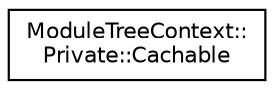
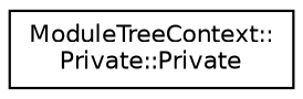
  digraph {
    rankdir=LR
-   n1 [color=black fillcolor=white fontname=Helvetica fontsize=10 height=0.2 label="ModuleTreeContext::\lPrivate::Cachable" shape=record style=filled width=0.4]
+   n1 [color=black fillcolor=white fontname=Helvetica fontsize=10 height=0.2 label="ModuleTreeContext::\lPrivate::Private" shape=record style=filled width=0.4]
  }
